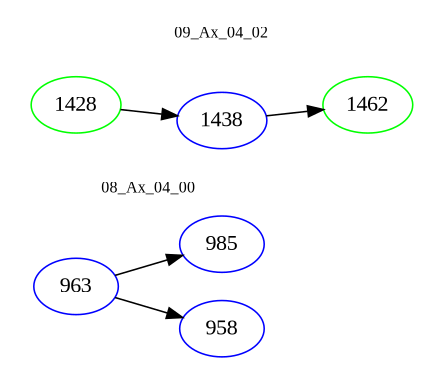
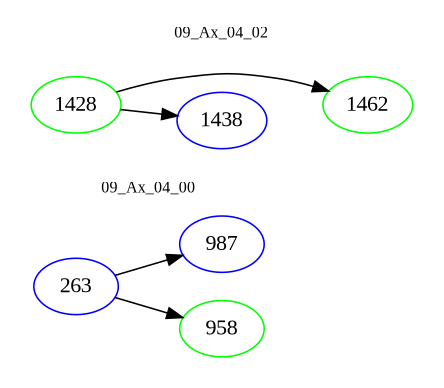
  digraph {
    fontname="Liberation Serif"
    rankdir=LR
    node [color=blue fontname="Liberation Serif"]
    edge [color=black fontname="Liberation Serif"]
-   n1 [label=963]
-   n2 [label=958]
-   n3 [label=985]
+   n1 [label=263]
+   n2 [color=green label=958]
+   n3 [label=987]
    n4 [color=green label=1428]
    n5 [label=1438]
    n6 [color=green label=1462]
    subgraph cluster_1 {
      color=white
      fontsize=10
-     label="08_Ax_04_00"
+     label="09_Ax_04_00"
      n1
      n2
      n3
    }
    subgraph cluster_2 {
      color=white
      fontsize=10
      label="09_Ax_04_02"
      n4
      n5
      n6
    }
    n1 -> n2
    n1 -> n3
    n4 -> n5
-   n5 -> n6
+   n4 -> n6
  }
